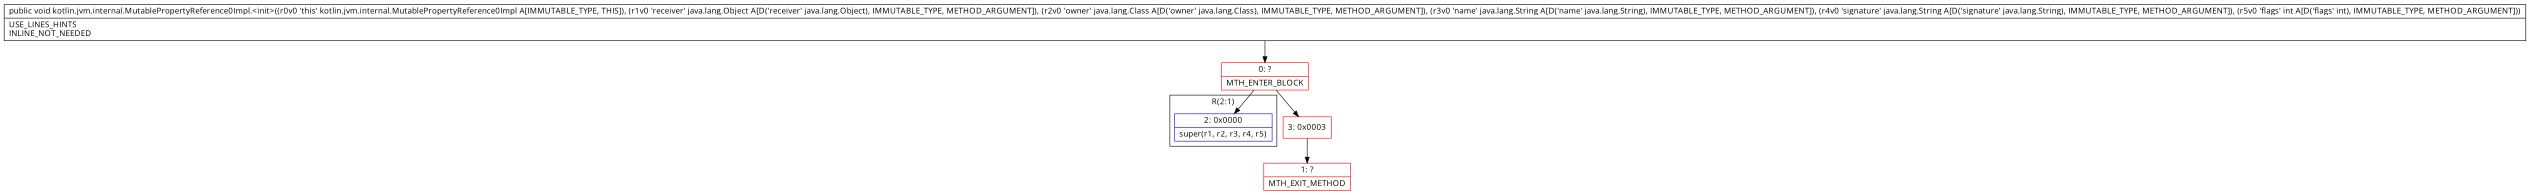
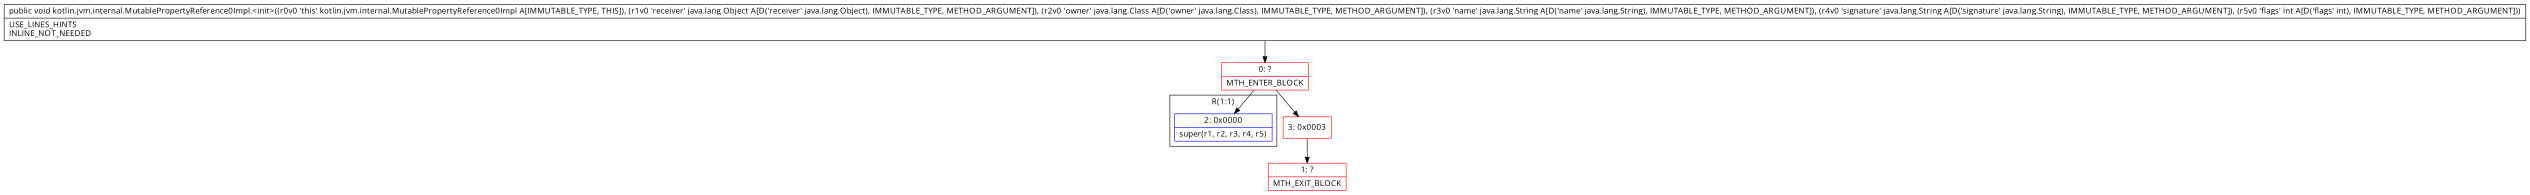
  digraph {
    fontname="Open Sans"
    node [color=red fontname="Open Sans" shape=record]
    edge [fontname="Open Sans"]
    n1 [color=blue label="{2\:\ 0x0000|super(r1, r2, r3, r4, r5)\l}"]
    n2 [label="{3\:\ 0x0003}"]
-   n3 [label="{1\:\ ?|MTH_EXIT_METHOD\l}"]
+   n3 [label="{1\:\ ?|MTH_EXIT_BLOCK\l}"]
    n4 [label="{0\:\ ?|MTH_ENTER_BLOCK\l}"]
    n5 [label="{public void kotlin.jvm.internal.MutablePropertyReference0Impl.\<init\>((r0v0 'this' kotlin.jvm.internal.MutablePropertyReference0Impl A[IMMUTABLE_TYPE, THIS]), (r1v0 'receiver' java.lang.Object A[D('receiver' java.lang.Object), IMMUTABLE_TYPE, METHOD_ARGUMENT]), (r2v0 'owner' java.lang.Class A[D('owner' java.lang.Class), IMMUTABLE_TYPE, METHOD_ARGUMENT]), (r3v0 'name' java.lang.String A[D('name' java.lang.String), IMMUTABLE_TYPE, METHOD_ARGUMENT]), (r4v0 'signature' java.lang.String A[D('signature' java.lang.String), IMMUTABLE_TYPE, METHOD_ARGUMENT]), (r5v0 'flags' int A[D('flags' int), IMMUTABLE_TYPE, METHOD_ARGUMENT]))  | USE_LINES_HINTS\lINLINE_NOT_NEEDED\l}" color=""]
    subgraph cluster_1 {
-     label="R(2:1)"
+     label="R(1:1)"
      n1
    }
    n2 -> n3
    n4 -> n1
    n4 -> n2
    n5 -> n4
  }
